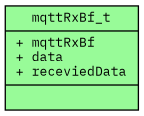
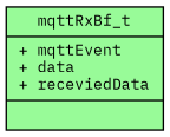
  digraph {
    fontname="IBM Plex Mono"
-   n1 [color=black fillcolor=palegreen fontcolor=black fontname="IBM Plex Mono" fontsize=10 height=0.2 label="{mqttRxBf_t\n|+ mqttRxBf\l+ data\l+ receviedData\l|}" shape=record style=filled width=0.4]
+   n1 [color=black fillcolor=palegreen fontcolor=black fontname="IBM Plex Mono" fontsize=10 height=0.2 label="{mqttRxBf_t\n|+ mqttEvent\l+ data\l+ receviedData\l|}" shape=record style=filled width=0.4]
  }
